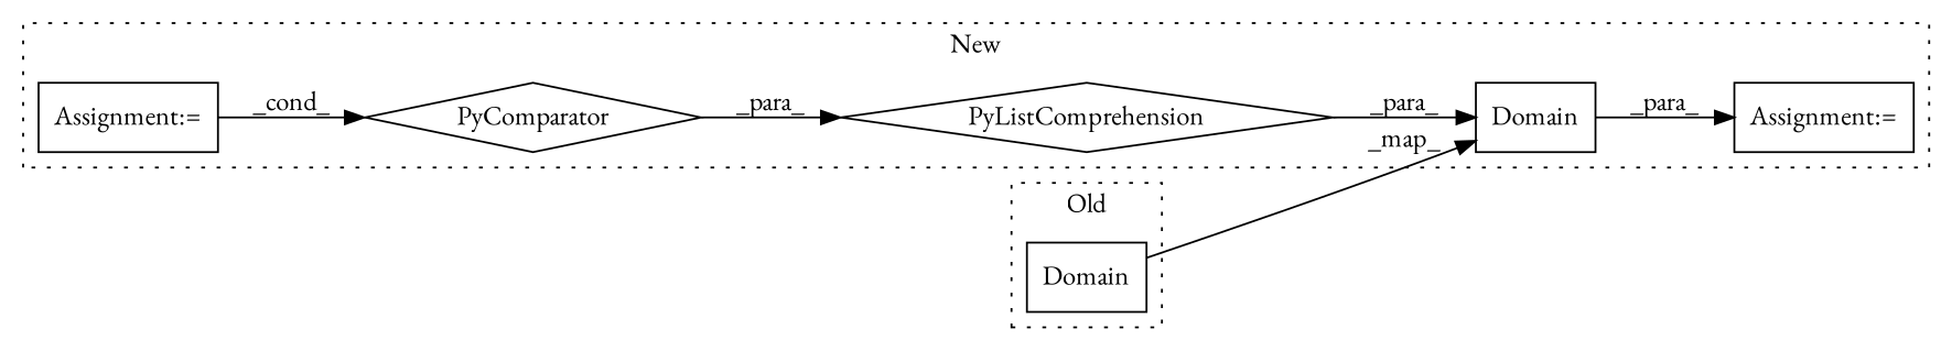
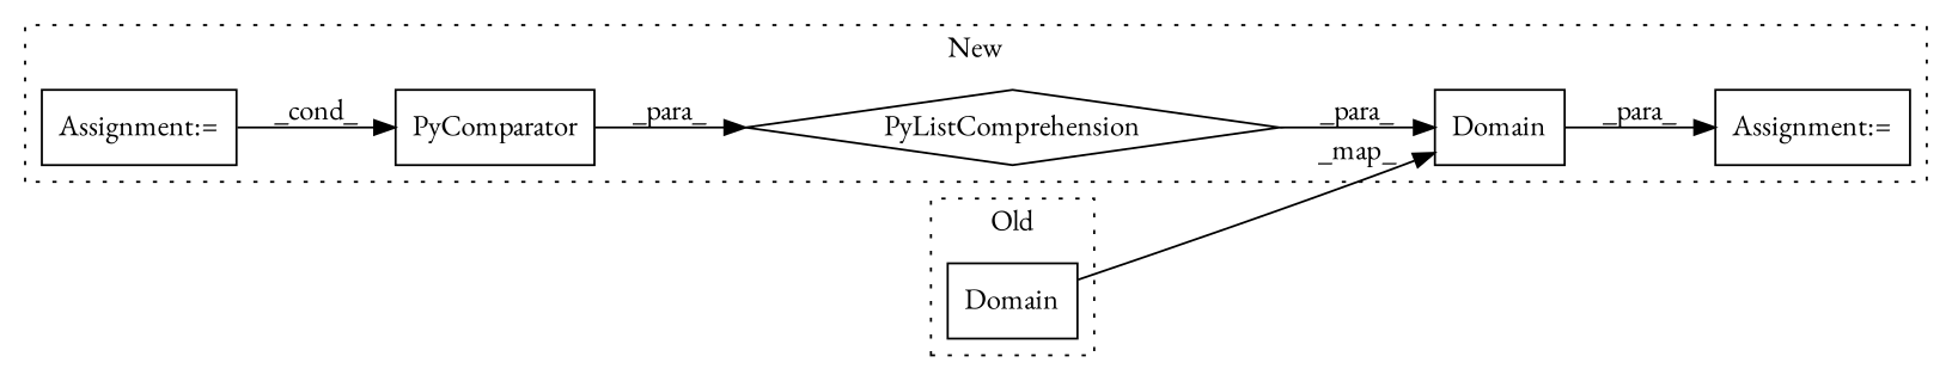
  digraph {
    rankdir=LR
    fontname="EB Garamond"
    node [a=32 l="18,1" s=5485 shape=box fontname="EB Garamond"]
    edge [fontname="EB Garamond"]
    n1 [label=Domain s="5348,5672"]
    n2 [a=7 l=1 label="Assignment:=" s=5680]
    n3 [a=7 l=69 label="Assignment:="]
    n4 [a=109 l=152 label=PyListComprehension s=5410 shape=diamond]
-   n5 [a=113 l=69 label=PyComparator shape=diamond]
+   n5 [a=113 l=69 label=PyComparator]
    n6 [label=Domain s="5337,5567"]
    subgraph cluster_1 {
      label=New
      style=dotted
      n1
      n2
      n3
      n4
      n5
    }
    subgraph cluster_2 {
      label=Old
      style=dotted
      n6
    }
    n1 -> n2 [label=_para_]
    n3 -> n5 [label=_cond_]
    n4 -> n1 [label=_para_]
    n5 -> n4 [label=_para_]
    n6 -> n1 [label=_map_]
  }
